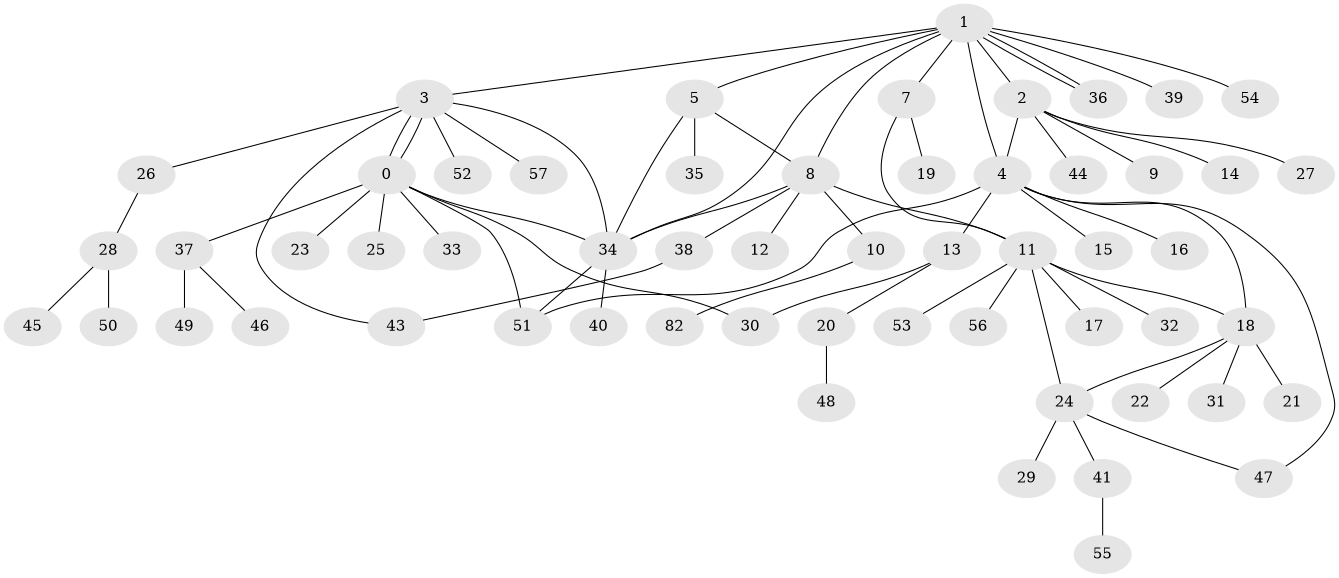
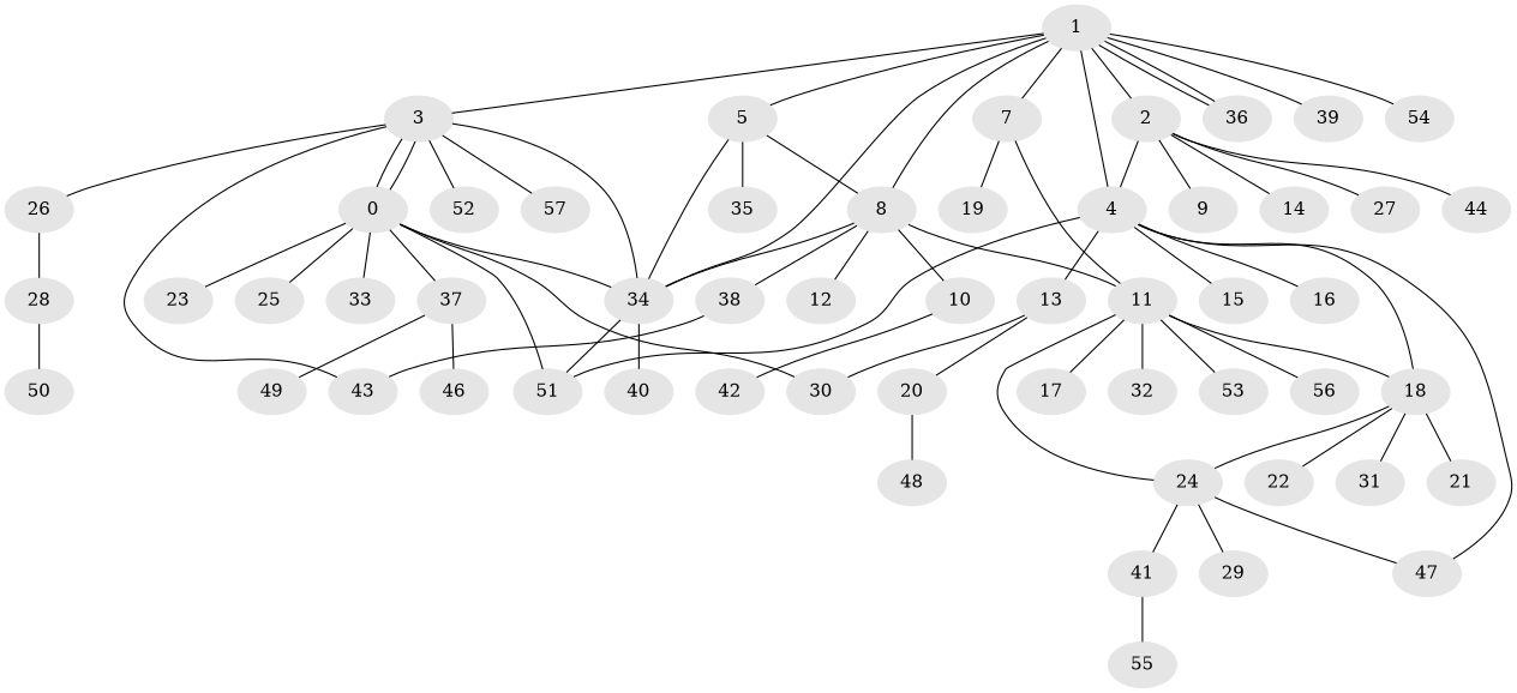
  graph {
    node [color=gray90 style=filled]
    1
    2
    3
    4
    5
    7
    8
    34
    36
    39
    54
    9
    14
    27
    44
    n16 [label=0]
    26
    43
    52
    57
    13
    15
    16
    18
    47
    51
    35
    11
    19
    10
    12
    38
    40
    23
    25
    30
    33
    37
    28
    20
    24
    21
    22
    31
    46
    49
    17
    32
    53
    56
-   42 [label=82]
+   42
    29
    41
    48
    55
-   45
    50
    1 -- 2
    1 -- 3
    1 -- 4
    1 -- 5
    1 -- 7
    1 -- 8
    1 -- 34
    1 -- 36
    1 -- 36
    1 -- 39
    1 -- 54
    2 -- 4
    2 -- 9
    2 -- 14
    2 -- 27
    2 -- 44
    3 -- 34
    3 -- n16
    3 -- n16
    3 -- 26
    3 -- 43
    3 -- 52
    3 -- 57
    4 -- 13
    4 -- 15
    4 -- 16
    4 -- 18
    4 -- 47
    4 -- 51
    5 -- 8
    5 -- 34
    5 -- 35
    7 -- 11
    7 -- 19
    8 -- 34
    8 -- 11
    8 -- 10
    8 -- 12
    8 -- 38
    34 -- 51
    34 -- 40
    n16 -- 34
    n16 -- 51
    n16 -- 23
    n16 -- 25
    n16 -- 30
    n16 -- 33
    n16 -- 37
    26 -- 28
    13 -- 30
    13 -- 20
    18 -- 24
    18 -- 21
    18 -- 22
    18 -- 31
    11 -- 18
    11 -- 24
    11 -- 17
    11 -- 32
    11 -- 53
    11 -- 56
    10 -- 42
    38 -- 43
    37 -- 46
    37 -- 49
-   28 -- 45
    28 -- 50
    20 -- 48
    24 -- 47
    24 -- 29
    24 -- 41
    41 -- 55
  }
